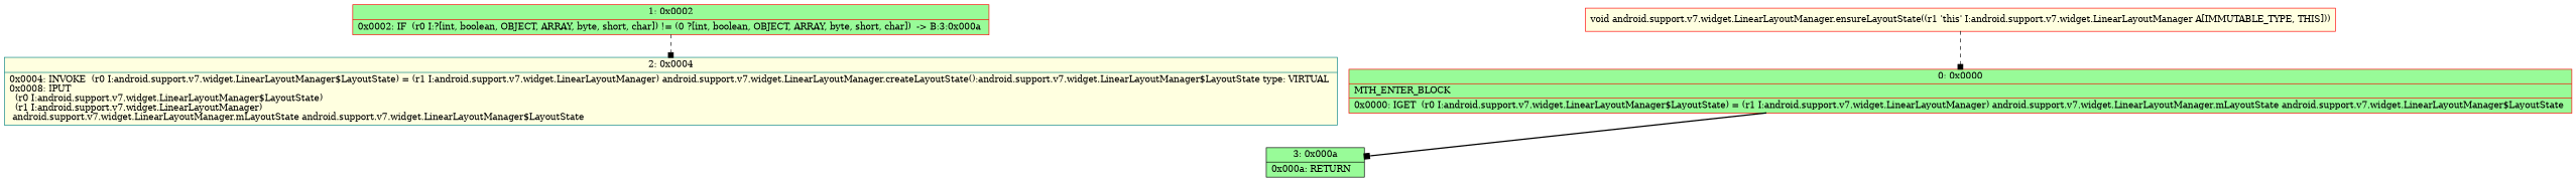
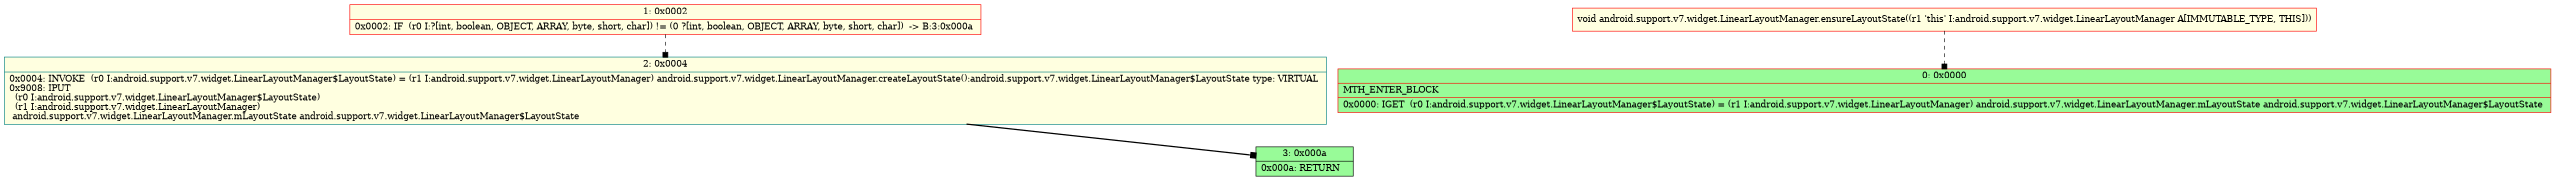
  digraph {
    node [color=red fillcolor=lightyellow shape=record style=filled]
    edge [arrowhead=box style=dashed]
    n1 [fillcolor=palegreen label="{0\:\ 0x0000|MTH_ENTER_BLOCK\l|0x0000: IGET  (r0 I:android.support.v7.widget.LinearLayoutManager$LayoutState) = (r1 I:android.support.v7.widget.LinearLayoutManager) android.support.v7.widget.LinearLayoutManager.mLayoutState android.support.v7.widget.LinearLayoutManager$LayoutState \l}"]
-   n2 [fillcolor=palegreen label="{1\:\ 0x0002|0x0002: IF  (r0 I:?[int, boolean, OBJECT, ARRAY, byte, short, char]) != (0 ?[int, boolean, OBJECT, ARRAY, byte, short, char])  \-\> B:3:0x000a \l}"]
-   n3 [color=teal label="{2\:\ 0x0004|0x0004: INVOKE  (r0 I:android.support.v7.widget.LinearLayoutManager$LayoutState) = (r1 I:android.support.v7.widget.LinearLayoutManager) android.support.v7.widget.LinearLayoutManager.createLayoutState():android.support.v7.widget.LinearLayoutManager$LayoutState type: VIRTUAL \l0x0008: IPUT  \l  (r0 I:android.support.v7.widget.LinearLayoutManager$LayoutState)\l  (r1 I:android.support.v7.widget.LinearLayoutManager)\l android.support.v7.widget.LinearLayoutManager.mLayoutState android.support.v7.widget.LinearLayoutManager$LayoutState \l}"]
+   n2 [label="{1\:\ 0x0002|0x0002: IF  (r0 I:?[int, boolean, OBJECT, ARRAY, byte, short, char]) != (0 ?[int, boolean, OBJECT, ARRAY, byte, short, char])  \-\> B:3:0x000a \l}"]
+   n3 [color=teal label="{2\:\ 0x0004|0x0004: INVOKE  (r0 I:android.support.v7.widget.LinearLayoutManager$LayoutState) = (r1 I:android.support.v7.widget.LinearLayoutManager) android.support.v7.widget.LinearLayoutManager.createLayoutState():android.support.v7.widget.LinearLayoutManager$LayoutState type: VIRTUAL \l0x9008: IPUT  \l  (r0 I:android.support.v7.widget.LinearLayoutManager$LayoutState)\l  (r1 I:android.support.v7.widget.LinearLayoutManager)\l android.support.v7.widget.LinearLayoutManager.mLayoutState android.support.v7.widget.LinearLayoutManager$LayoutState \l}"]
    n4 [color=black fillcolor=palegreen label="{3\:\ 0x000a|0x000a: RETURN   \l}"]
    n5 [label="{void android.support.v7.widget.LinearLayoutManager.ensureLayoutState((r1 'this' I:android.support.v7.widget.LinearLayoutManager A[IMMUTABLE_TYPE, THIS])) }"]
    n2 -> n3
-   n1 -> n4 [style=bold]
+   n3 -> n4 [style=bold]
    n5 -> n1
  }
